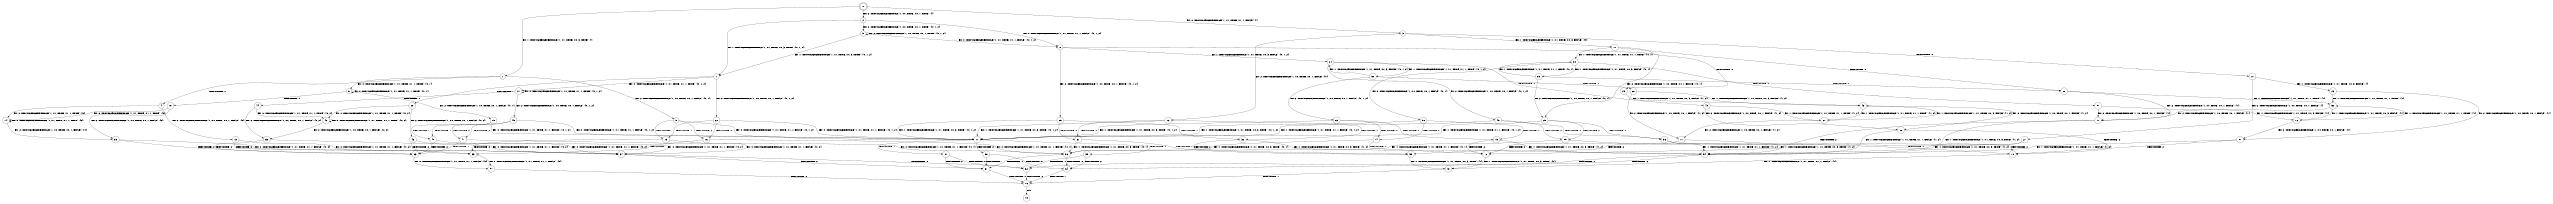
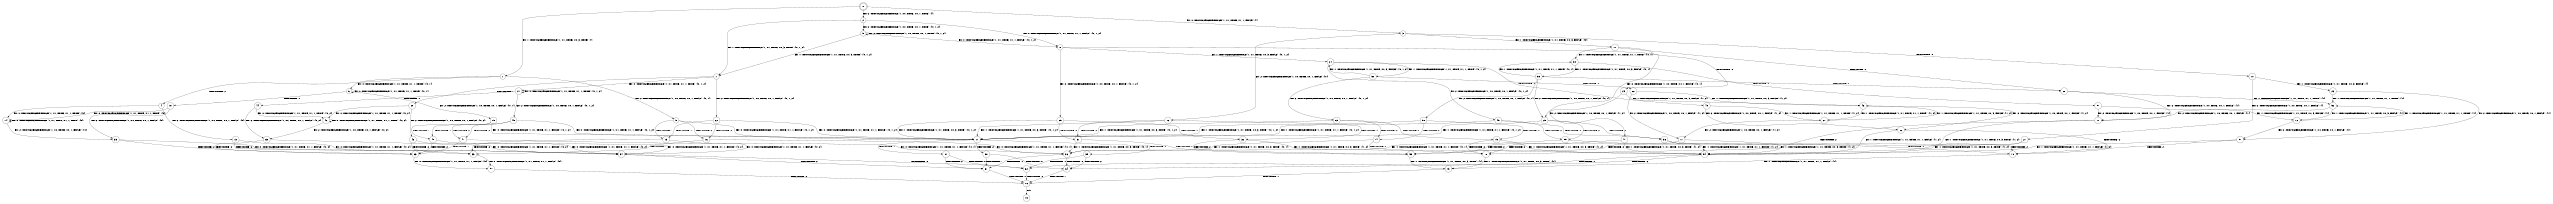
  digraph {
    node [shape=circle]
    0 [peripheries=2]
    1
    2
    3
    4
    5
    6
    7
    8
    9
    10
    11
    12
    13
    14
    15
    16
    17
    18
    19
    20
    21
    22
    23
    24
    25
    26
    27
    28
    29
    30
    31
    32
    33
    34
    35
    36
    37
    38
    39
    40
    41
    42
    43
    44
    45
    46
+   47
    48
    49
    50
    51
    52
    53
    54
    71
    55
    56
    57
    58
    59
    n62 [label=90]
    61
    62
    63
    64
    65
    66
    67
    68
    69
    70
    72
    73
    74
    75
    76
    77
    78
    79
    0 -> 1 [label="EX !1 !ATOMIC_EXCH_BRANCH (1, +1, TRUE, +0, 3, TRUE) !{}"]
    0 -> 2 [label="EX !2 !ATOMIC_EXCH_BRANCH (1, +0, TRUE, +0, 1, TRUE) !{}"]
    0 -> 3 [label="EX !0 !ATOMIC_EXCH_BRANCH (1, +1, TRUE, +1, 1, FALSE) !{}"]
    1 -> 4 [label="TERMINATE !2"]
    1 -> 5 [label="EX !2 !ATOMIC_EXCH_BRANCH (1, +0, TRUE, +0, 1, FALSE) !{0, 1}"]
    1 -> 6 [label="EX !0 !ATOMIC_EXCH_BRANCH (1, +1, TRUE, +1, 1, TRUE) !{0, 1}"]
    2 -> 7 [label="EX !1 !ATOMIC_EXCH_BRANCH (1, +1, TRUE, +0, 3, TRUE) !{0, 1, 2}"]
    2 -> 8 [label="EX !0 !ATOMIC_EXCH_BRANCH (1, +1, TRUE, +1, 1, FALSE) !{0, 1, 2}"]
    2 -> 9 [label="EX !2 !ATOMIC_EXCH_BRANCH (1, +0, TRUE, +0, 1, TRUE) !{0, 1, 2}"]
    3 -> 10 [label="TERMINATE !0"]
    3 -> 11 [label="EX !1 !ATOMIC_EXCH_BRANCH (1, +1, TRUE, +0, 3, FALSE) !{0}"]
    3 -> 12 [label="EX !2 !ATOMIC_EXCH_BRANCH (1, +0, TRUE, +0, 1, FALSE) !{0}"]
    4 -> 13 [label="EX !2 !ATOMIC_EXCH_BRANCH (1, +0, TRUE, +0, 1, FALSE) !{0}"]
    4 -> 14 [label="EX !0 !ATOMIC_EXCH_BRANCH (1, +1, TRUE, +1, 1, TRUE) !{0}"]
    5 -> 15 [label="TERMINATE !1"]
    5 -> 16 [label="TERMINATE !2"]
    5 -> 17 [label="EX !0 !ATOMIC_EXCH_BRANCH (1, +1, TRUE, +1, 1, FALSE) !{0, 1, 2}"]
    6 -> 6 [label="EX !0 !ATOMIC_EXCH_BRANCH (1, +1, TRUE, +1, 1, TRUE) !{0, 1}"]
    6 -> 18 [label="TERMINATE !1"]
    6 -> 19 [label="EX !2 !ATOMIC_EXCH_BRANCH (1, +0, TRUE, +0, 1, FALSE) !{0, 1}"]
    7 -> 20 [label="TERMINATE !1"]
    7 -> 21 [label="EX !0 !ATOMIC_EXCH_BRANCH (1, +1, TRUE, +1, 1, TRUE) !{0, 1, 2}"]
    7 -> 22 [label="EX !2 !ATOMIC_EXCH_BRANCH (1, +0, TRUE, +0, 1, FALSE) !{0, 1, 2}"]
    8 -> 23 [label="TERMINATE !0"]
    8 -> 24 [label="EX !1 !ATOMIC_EXCH_BRANCH (1, +1, TRUE, +0, 3, FALSE) !{0, 1, 2}"]
    8 -> 25 [label="EX !2 !ATOMIC_EXCH_BRANCH (1, +0, TRUE, +0, 1, FALSE) !{0, 1, 2}"]
    9 -> 7 [label="EX !1 !ATOMIC_EXCH_BRANCH (1, +1, TRUE, +0, 3, TRUE) !{0, 1, 2}"]
    9 -> 8 [label="EX !0 !ATOMIC_EXCH_BRANCH (1, +1, TRUE, +1, 1, FALSE) !{0, 1, 2}"]
    9 -> 9 [label="EX !2 !ATOMIC_EXCH_BRANCH (1, +0, TRUE, +0, 1, TRUE) !{0, 1, 2}"]
    10 -> 26 [label="EX !1 !ATOMIC_EXCH_BRANCH (1, +1, TRUE, +0, 3, FALSE) !{}"]
    10 -> 27 [label="EX !2 !ATOMIC_EXCH_BRANCH (1, +0, TRUE, +0, 1, FALSE) !{}"]
    11 -> 28 [label="TERMINATE !0"]
    11 -> 29 [label="EX !2 !ATOMIC_EXCH_BRANCH (1, +0, TRUE, +0, 1, FALSE) !{0, 1}"]
    11 -> 30 [label="EX !1 !ATOMIC_EXCH_BRANCH (1, +1, TRUE, +1, 1, TRUE) !{0, 1}"]
    12 -> 17 [label="EX !1 !ATOMIC_EXCH_BRANCH (1, +1, TRUE, +0, 3, TRUE) !{0, 1, 2}"]
    12 -> 31 [label="TERMINATE !2"]
    12 -> 32 [label="TERMINATE !0"]
    13 -> 33 [label="TERMINATE !2"]
    13 -> 34 [label="EX !0 !ATOMIC_EXCH_BRANCH (1, +1, TRUE, +1, 1, FALSE) !{0, 2}"]
    14 -> 14 [label="EX !0 !ATOMIC_EXCH_BRANCH (1, +1, TRUE, +1, 1, TRUE) !{0}"]
    14 -> 35 [label="EX !2 !ATOMIC_EXCH_BRANCH (1, +0, TRUE, +0, 1, FALSE) !{0}"]
    15 -> 33 [label="TERMINATE !2"]
    15 -> 34 [label="EX !0 !ATOMIC_EXCH_BRANCH (1, +1, TRUE, +1, 1, FALSE) !{0, 2}"]
    16 -> 33 [label="TERMINATE !1"]
    16 -> 36 [label="EX !0 !ATOMIC_EXCH_BRANCH (1, +1, TRUE, +1, 1, FALSE) !{0, 1}"]
    17 -> 37 [label="TERMINATE !1"]
    17 -> 38 [label="TERMINATE !2"]
    17 -> 39 [label="TERMINATE !0"]
    18 -> 14 [label="EX !0 !ATOMIC_EXCH_BRANCH (1, +1, TRUE, +1, 1, TRUE) !{0}"]
    18 -> 35 [label="EX !2 !ATOMIC_EXCH_BRANCH (1, +0, TRUE, +0, 1, FALSE) !{0}"]
    19 -> 17 [label="EX !0 !ATOMIC_EXCH_BRANCH (1, +1, TRUE, +1, 1, FALSE) !{0, 1, 2}"]
    19 -> 40 [label="TERMINATE !1"]
    19 -> 41 [label="TERMINATE !2"]
    20 -> 42 [label="EX !0 !ATOMIC_EXCH_BRANCH (1, +1, TRUE, +1, 1, TRUE) !{0, 2}"]
    20 -> 43 [label="EX !2 !ATOMIC_EXCH_BRANCH (1, +0, TRUE, +0, 1, FALSE) !{0, 2}"]
    21 -> 21 [label="EX !0 !ATOMIC_EXCH_BRANCH (1, +1, TRUE, +1, 1, TRUE) !{0, 1, 2}"]
    21 -> 44 [label="TERMINATE !1"]
    21 -> 45 [label="EX !2 !ATOMIC_EXCH_BRANCH (1, +0, TRUE, +0, 1, FALSE) !{0, 1, 2}"]
    22 -> 15 [label="TERMINATE !1"]
    22 -> 16 [label="TERMINATE !2"]
    22 -> 17 [label="EX !0 !ATOMIC_EXCH_BRANCH (1, +1, TRUE, +1, 1, FALSE) !{0, 1, 2}"]
    23 -> 46 [label="EX !1 !ATOMIC_EXCH_BRANCH (1, +1, TRUE, +0, 3, FALSE) !{1, 2}"]
+   23 -> 47 [label="EX !2 !ATOMIC_EXCH_BRANCH (1, +0, TRUE, +0, 1, FALSE) !{1, 2}"]
    24 -> 48 [label="TERMINATE !0"]
    24 -> 49 [label="EX !2 !ATOMIC_EXCH_BRANCH (1, +0, TRUE, +0, 1, FALSE) !{0, 1, 2}"]
    24 -> 50 [label="EX !1 !ATOMIC_EXCH_BRANCH (1, +1, TRUE, +1, 1, TRUE) !{0, 1, 2}"]
    25 -> 17 [label="EX !1 !ATOMIC_EXCH_BRANCH (1, +1, TRUE, +0, 3, TRUE) !{0, 1, 2}"]
    25 -> 31 [label="TERMINATE !2"]
    25 -> 32 [label="TERMINATE !0"]
    26 -> 51 [label="EX !2 !ATOMIC_EXCH_BRANCH (1, +0, TRUE, +0, 1, FALSE) !{1}"]
    26 -> 52 [label="EX !1 !ATOMIC_EXCH_BRANCH (1, +1, TRUE, +1, 1, TRUE) !{1}"]
    27 -> 53 [label="TERMINATE !2"]
    27 -> 54 [label="EX !1 !ATOMIC_EXCH_BRANCH (1, +1, TRUE, +0, 3, TRUE) !{1, 2}"]
    28 -> 52 [label="EX !1 !ATOMIC_EXCH_BRANCH (1, +1, TRUE, +1, 1, TRUE) !{1}"]
    28 -> 71 [label="EX !2 !ATOMIC_EXCH_BRANCH (1, +0, TRUE, +0, 1, FALSE) !{1}"]
    29 -> 17 [label="EX !1 !ATOMIC_EXCH_BRANCH (1, +1, TRUE, +1, 1, FALSE) !{0, 1, 2}"]
    29 -> 55 [label="TERMINATE !2"]
    29 -> 56 [label="TERMINATE !0"]
    30 -> 57 [label="TERMINATE !0"]
-   30 -> 58 [label="EX !2 !ATOMIC_EXCH_BRANCH (1, +0, TRUE, +0, 1, FALSE) !{0, 1}"]
+   59 -> 58 [label="EX !2 !ATOMIC_EXCH_BRANCH (1, +0, TRUE, +0, 1, FALSE) !{0, 1}"]
    30 -> 59 [label="EX !1 !ATOMIC_EXCH_BRANCH (1, +1, TRUE, +0, 3, FALSE) !{0, 1}"]
    31 -> 36 [label="EX !1 !ATOMIC_EXCH_BRANCH (1, +1, TRUE, +0, 3, TRUE) !{0, 1}"]
    31 -> 53 [label="TERMINATE !0"]
    32 -> 53 [label="TERMINATE !2"]
    32 -> 54 [label="EX !1 !ATOMIC_EXCH_BRANCH (1, +1, TRUE, +0, 3, TRUE) !{1, 2}"]
    33 -> n62 [label="EX !0 !ATOMIC_EXCH_BRANCH (1, +1, TRUE, +1, 1, FALSE) !{0}"]
    34 -> 61 [label="TERMINATE !2"]
    34 -> 62 [label="TERMINATE !0"]
    35 -> 34 [label="EX !0 !ATOMIC_EXCH_BRANCH (1, +1, TRUE, +1, 1, FALSE) !{0, 2}"]
    35 -> 63 [label="TERMINATE !2"]
    36 -> 61 [label="TERMINATE !1"]
    36 -> 64 [label="TERMINATE !0"]
    37 -> 61 [label="TERMINATE !2"]
    37 -> 62 [label="TERMINATE !0"]
    38 -> 61 [label="TERMINATE !1"]
    38 -> 64 [label="TERMINATE !0"]
    39 -> 62 [label="TERMINATE !1"]
    39 -> 64 [label="TERMINATE !2"]
    40 -> 34 [label="EX !0 !ATOMIC_EXCH_BRANCH (1, +1, TRUE, +1, 1, FALSE) !{0, 2}"]
    40 -> 63 [label="TERMINATE !2"]
    41 -> 36 [label="EX !0 !ATOMIC_EXCH_BRANCH (1, +1, TRUE, +1, 1, FALSE) !{0, 1}"]
    41 -> 63 [label="TERMINATE !1"]
    42 -> 42 [label="EX !0 !ATOMIC_EXCH_BRANCH (1, +1, TRUE, +1, 1, TRUE) !{0, 2}"]
    42 -> 65 [label="EX !2 !ATOMIC_EXCH_BRANCH (1, +0, TRUE, +0, 1, FALSE) !{0, 2}"]
    43 -> 33 [label="TERMINATE !2"]
    43 -> 34 [label="EX !0 !ATOMIC_EXCH_BRANCH (1, +1, TRUE, +1, 1, FALSE) !{0, 2}"]
    44 -> 42 [label="EX !0 !ATOMIC_EXCH_BRANCH (1, +1, TRUE, +1, 1, TRUE) !{0, 2}"]
    44 -> 65 [label="EX !2 !ATOMIC_EXCH_BRANCH (1, +0, TRUE, +0, 1, FALSE) !{0, 2}"]
    45 -> 17 [label="EX !0 !ATOMIC_EXCH_BRANCH (1, +1, TRUE, +1, 1, FALSE) !{0, 1, 2}"]
    45 -> 40 [label="TERMINATE !1"]
    45 -> 41 [label="TERMINATE !2"]
    46 -> 66 [label="EX !2 !ATOMIC_EXCH_BRANCH (1, +0, TRUE, +0, 1, FALSE) !{1, 2}"]
    46 -> 67 [label="EX !1 !ATOMIC_EXCH_BRANCH (1, +1, TRUE, +1, 1, TRUE) !{1, 2}"]
+   47 -> 53 [label="TERMINATE !2"]
+   47 -> 54 [label="EX !1 !ATOMIC_EXCH_BRANCH (1, +1, TRUE, +0, 3, TRUE) !{1, 2}"]
    48 -> 66 [label="EX !2 !ATOMIC_EXCH_BRANCH (1, +0, TRUE, +0, 1, FALSE) !{1, 2}"]
    48 -> 67 [label="EX !1 !ATOMIC_EXCH_BRANCH (1, +1, TRUE, +1, 1, TRUE) !{1, 2}"]
    49 -> 17 [label="EX !1 !ATOMIC_EXCH_BRANCH (1, +1, TRUE, +1, 1, FALSE) !{0, 1, 2}"]
    49 -> 55 [label="TERMINATE !2"]
    49 -> 56 [label="TERMINATE !0"]
    50 -> 24 [label="EX !1 !ATOMIC_EXCH_BRANCH (1, +1, TRUE, +0, 3, FALSE) !{0, 1, 2}"]
    50 -> 68 [label="TERMINATE !0"]
    50 -> 69 [label="EX !2 !ATOMIC_EXCH_BRANCH (1, +0, TRUE, +0, 1, FALSE) !{0, 1, 2}"]
    51 -> 54 [label="EX !1 !ATOMIC_EXCH_BRANCH (1, +1, TRUE, +1, 1, FALSE) !{1, 2}"]
    51 -> 70 [label="TERMINATE !2"]
    52 -> 71 [label="EX !2 !ATOMIC_EXCH_BRANCH (1, +0, TRUE, +0, 1, FALSE) !{1}"]
    52 -> 72 [label="EX !1 !ATOMIC_EXCH_BRANCH (1, +1, TRUE, +0, 3, FALSE) !{1}"]
    53 -> 73 [label="EX !1 !ATOMIC_EXCH_BRANCH (1, +1, TRUE, +0, 3, TRUE) !{1}"]
    54 -> 62 [label="TERMINATE !1"]
    54 -> 64 [label="TERMINATE !2"]
    71 -> 54 [label="EX !1 !ATOMIC_EXCH_BRANCH (1, +1, TRUE, +0, 3, TRUE) !{1, 2}"]
    71 -> 78 [label="TERMINATE !2"]
    55 -> 36 [label="EX !1 !ATOMIC_EXCH_BRANCH (1, +1, TRUE, +1, 1, FALSE) !{0, 1}"]
    55 -> 70 [label="TERMINATE !0"]
    56 -> 54 [label="EX !1 !ATOMIC_EXCH_BRANCH (1, +1, TRUE, +1, 1, FALSE) !{1, 2}"]
    56 -> 70 [label="TERMINATE !2"]
    57 -> 71 [label="EX !2 !ATOMIC_EXCH_BRANCH (1, +0, TRUE, +0, 1, FALSE) !{1}"]
    57 -> 72 [label="EX !1 !ATOMIC_EXCH_BRANCH (1, +1, TRUE, +0, 3, FALSE) !{1}"]
    58 -> 17 [label="EX !1 !ATOMIC_EXCH_BRANCH (1, +1, TRUE, +0, 3, TRUE) !{0, 1, 2}"]
    58 -> 74 [label="TERMINATE !2"]
    58 -> 75 [label="TERMINATE !0"]
    59 -> 28 [label="TERMINATE !0"]
    59 -> 29 [label="EX !2 !ATOMIC_EXCH_BRANCH (1, +0, TRUE, +0, 1, FALSE) !{0, 1}"]
    59 -> 30 [label="EX !1 !ATOMIC_EXCH_BRANCH (1, +1, TRUE, +1, 1, TRUE) !{0, 1}"]
    n62 -> 76 [label="TERMINATE !0"]
    61 -> 76 [label="TERMINATE !0"]
    62 -> 76 [label="TERMINATE !2"]
    63 -> n62 [label="EX !0 !ATOMIC_EXCH_BRANCH (1, +1, TRUE, +1, 1, FALSE) !{0}"]
    64 -> 76 [label="TERMINATE !1"]
    65 -> 34 [label="EX !0 !ATOMIC_EXCH_BRANCH (1, +1, TRUE, +1, 1, FALSE) !{0, 2}"]
    65 -> 63 [label="TERMINATE !2"]
    66 -> 54 [label="EX !1 !ATOMIC_EXCH_BRANCH (1, +1, TRUE, +1, 1, FALSE) !{1, 2}"]
    66 -> 70 [label="TERMINATE !2"]
    67 -> 46 [label="EX !1 !ATOMIC_EXCH_BRANCH (1, +1, TRUE, +0, 3, FALSE) !{1, 2}"]
    67 -> 77 [label="EX !2 !ATOMIC_EXCH_BRANCH (1, +0, TRUE, +0, 1, FALSE) !{1, 2}"]
    68 -> 46 [label="EX !1 !ATOMIC_EXCH_BRANCH (1, +1, TRUE, +0, 3, FALSE) !{1, 2}"]
    68 -> 77 [label="EX !2 !ATOMIC_EXCH_BRANCH (1, +0, TRUE, +0, 1, FALSE) !{1, 2}"]
    69 -> 17 [label="EX !1 !ATOMIC_EXCH_BRANCH (1, +1, TRUE, +0, 3, TRUE) !{0, 1, 2}"]
    69 -> 74 [label="TERMINATE !2"]
    69 -> 75 [label="TERMINATE !0"]
    70 -> 73 [label="EX !1 !ATOMIC_EXCH_BRANCH (1, +1, TRUE, +1, 1, FALSE) !{1}"]
    72 -> 51 [label="EX !2 !ATOMIC_EXCH_BRANCH (1, +0, TRUE, +0, 1, FALSE) !{1}"]
    72 -> 52 [label="EX !1 !ATOMIC_EXCH_BRANCH (1, +1, TRUE, +1, 1, TRUE) !{1}"]
    73 -> 76 [label="TERMINATE !1"]
    74 -> 36 [label="EX !1 !ATOMIC_EXCH_BRANCH (1, +1, TRUE, +0, 3, TRUE) !{0, 1}"]
    74 -> 78 [label="TERMINATE !0"]
    75 -> 54 [label="EX !1 !ATOMIC_EXCH_BRANCH (1, +1, TRUE, +0, 3, TRUE) !{1, 2}"]
    75 -> 78 [label="TERMINATE !2"]
    76 -> 79 [label=exit]
    77 -> 54 [label="EX !1 !ATOMIC_EXCH_BRANCH (1, +1, TRUE, +0, 3, TRUE) !{1, 2}"]
    77 -> 78 [label="TERMINATE !2"]
    78 -> 73 [label="EX !1 !ATOMIC_EXCH_BRANCH (1, +1, TRUE, +0, 3, TRUE) !{1}"]
  }
